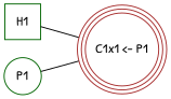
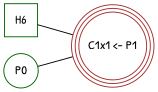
  digraph {
    fontname="Patrick Hand"
    rankdir=LR
    node [color=darkgreen fontname="Patrick Hand" rank=2 shape=circle]
    edge [arrowhead=none fontname="Patrick Hand"]
-   H1 [shape=square]
-   P1
+   H1 [shape=square label=H6]
+   P1 [label=P0]
    n3 [color=brown label="C1x1 <- P1" peripheries=3 width=1 rank=""]
    subgraph sub_1 {
      H1
      P1
    }
    subgraph sub_2 {
      rank=min
      H1
    }
    subgraph sub_3 {
      H1
      n3
    }
    P1 -> n3
    n3 -> H1
  }
